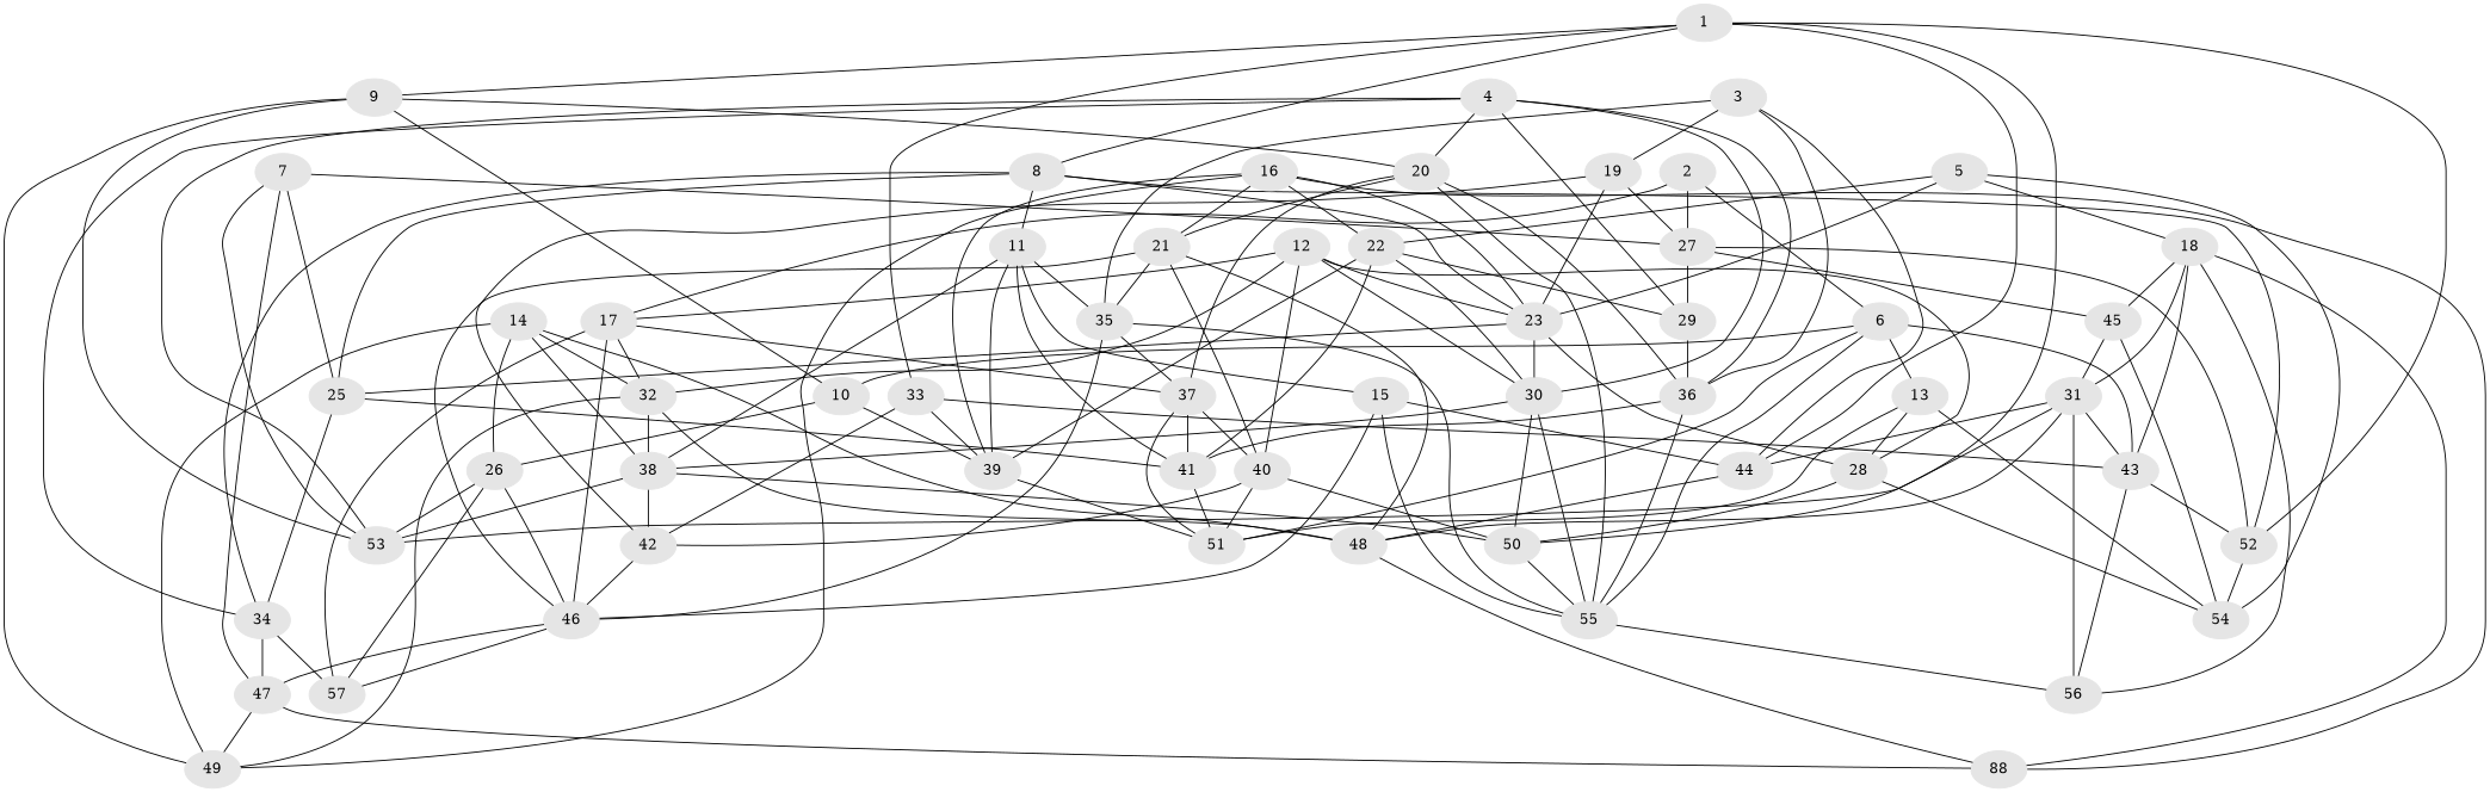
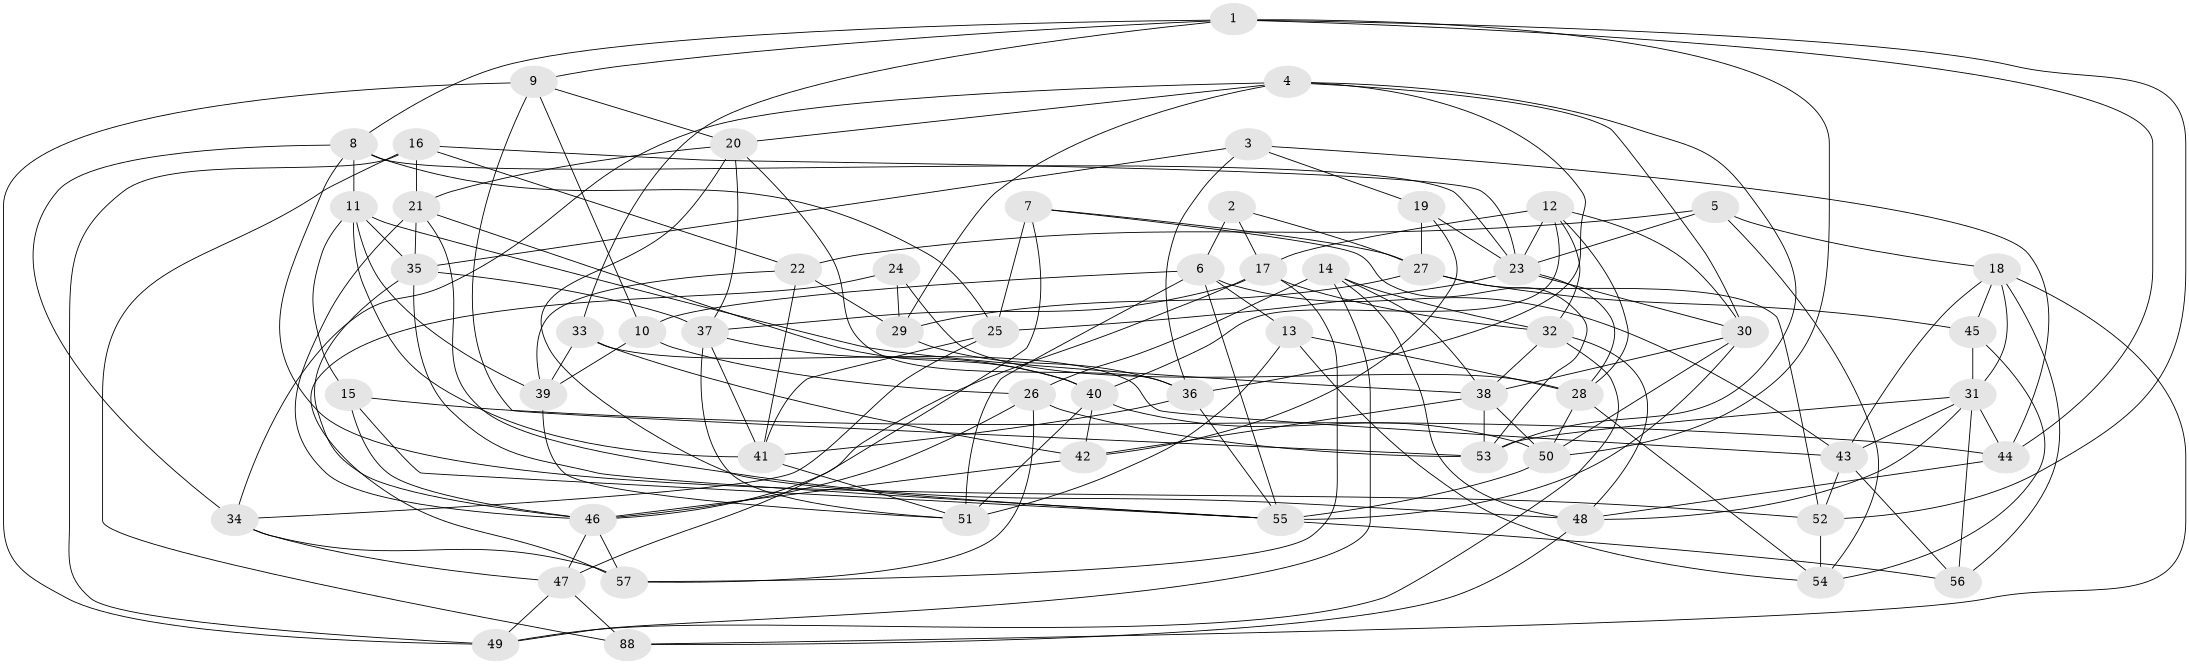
  graph {
    node [color=gray90 style=filled]
    edge [weight=1.0]
    1
    8
    9
    33
    44
    50
    52
    34
    23
    25
    11
    20
    53
    10
    49
    43
    39
    42
    48
    55
    54
    2
    6
    17
    27
    13
    51
    32
    46
    37
    57
    19
    29
    45
    56
    3
    35
    36
    41
    4
    30
    21
    38
    47
    5
    18
    22
    n48 [label=88]
    31
    28
    26
    7
    15
    12
    40
    14
+   24
    16
    1 -- 8
    1 -- 9
    1 -- 33
    1 -- 44
    1 -- 50
    1 -- 52
    8 -- 52
    8 -- 34
    8 -- 23
    8 -- 25
    8 -- 11
    9 -- 20
    9 -- 53
    9 -- 10
    9 -- 49 [weight=2.0]
    33 -- 43
    33 -- 39
    33 -- 42
    44 -- 48
    50 -- 55
    52 -- 54 [weight=2.0]
    34 -- 57 [weight=2.0]
    34 -- 47
    23 -- 25
    23 -- 30 [weight=2.0]
    23 -- 28
    25 -- 34
    25 -- 41
    11 -- 39
    11 -- 35
    11 -- 41
    11 -- 38
    11 -- 15
    20 -- 55
    20 -- 37
    20 -- 36
    20 -- 21
    10 -- 39
    10 -- 26
    43 -- 52
    43 -- 56
    39 -- 51
    42 -- 46 [weight=2.0]
    48 -- n48
    55 -- 56
    2 -- 6 [weight=2.0]
    2 -- 17
    2 -- 27
    6 -- 10
    6 -- 43
    6 -- 55
    6 -- 13
    6 -- 51
    17 -- 32
    17 -- 46
    17 -- 37
    17 -- 57
    27 -- 52
    27 -- 29
    27 -- 45
    13 -- 54
    13 -- 51
    13 -- 28
    32 -- 49
    32 -- 48
    32 -- 38
    46 -- 57
    46 -- 47 [weight=2.0]
    37 -- 51
    37 -- 41
    37 -- 40
    19 -- 23 [weight=2.0]
    19 -- 42
    19 -- 27
    29 -- 36
    45 -- 54
    45 -- 31
    3 -- 44
    3 -- 19
    3 -- 35
    3 -- 36
    35 -- 55
    35 -- 46
    35 -- 37
    36 -- 55
    36 -- 41
    41 -- 51
    4 -- 34
    4 -- 20
    4 -- 53
    4 -- 29
    4 -- 36
    4 -- 30
    30 -- 50
    30 -- 55
    30 -- 38
    21 -- 48
    21 -- 46
    21 -- 35
    21 -- 40
    38 -- 50
    38 -- 53
    38 -- 42
    47 -- 49
    47 -- n48
    5 -- 23
    5 -- 54
    5 -- 18
    5 -- 22
    18 -- 43
    18 -- 45
    18 -- 56
    18 -- n48
    18 -- 31
    22 -- 39
    22 -- 29
    22 -- 41
-   22 -- 30
    31 -- 44 [weight=2.0]
    31 -- 53
    31 -- 43
    31 -- 48
    31 -- 56 [weight=2.0]
    28 -- 50
    28 -- 54
    26 -- 53
    26 -- 46
    26 -- 57
    7 -- 25
    7 -- 53
    7 -- 27
    7 -- 47
    15 -- 44
    15 -- 55
    15 -- 46
    12 -- 23
    12 -- 17
    12 -- 32
    12 -- 30
    12 -- 28
    12 -- 40
    40 -- 50
    40 -- 42
    40 -- 51
    14 -- 49
    14 -- 48
    14 -- 32
    14 -- 38
    14 -- 26 [weight=2.0]
+   24 -- 57
+   24 -- 29
+   24 -- 28
    16 -- 23
    16 -- 49
-   16 -- 39
    16 -- 21
    16 -- 22
    16 -- n48
  }
